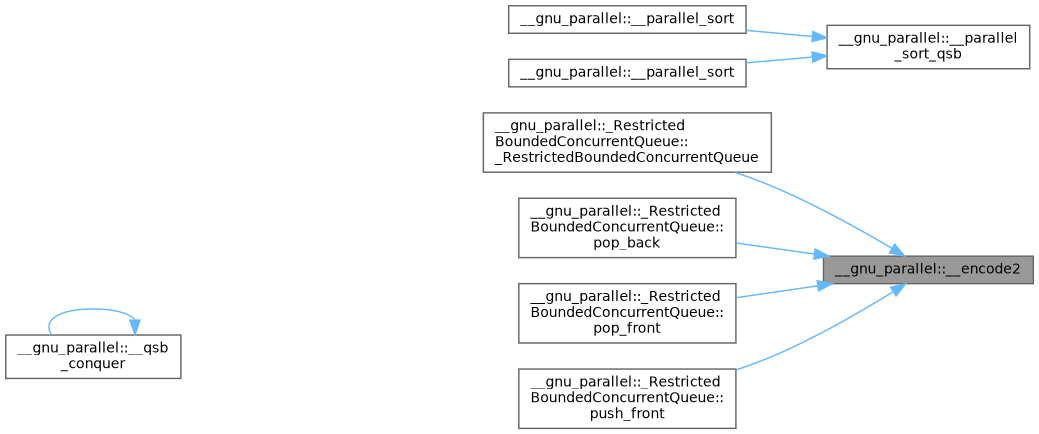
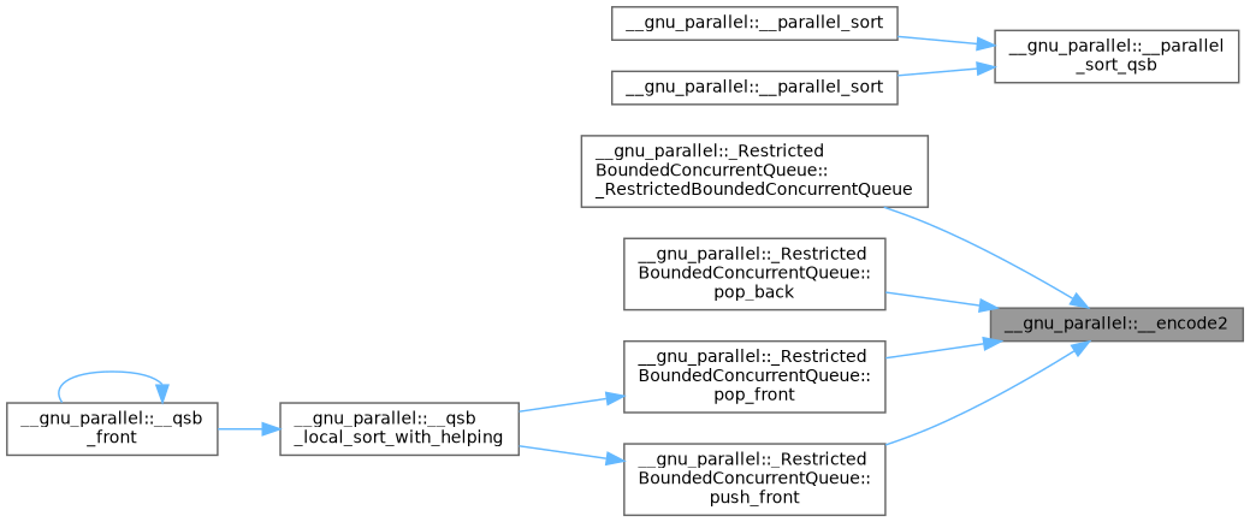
  digraph {
    rankdir=RL
    node [color=grey40 fillcolor=white fontname=Helvetica fontsize=10 shape=box style=filled]
    edge [color=steelblue1 dir=back fontname=Helvetica fontsize=10 labelfontname=Helvetica labelfontsize=10 style=solid]
    n1 [color=gray40 fillcolor=grey60 fontcolor=black height=0.2 label="__gnu_parallel::__encode2" width=0.4]
    n2 [height=0.2 label="__gnu_parallel::_Restricted\lBoundedConcurrentQueue::\l_RestrictedBoundedConcurrentQueue" width=0.4]
    n3 [height=0.2 label="__gnu_parallel::_Restricted\lBoundedConcurrentQueue::\lpop_back" width=0.4]
    n4 [height=0.2 label="__gnu_parallel::_Restricted\lBoundedConcurrentQueue::\lpop_front" width=0.4]
    n5 [height=0.2 label="__gnu_parallel::_Restricted\lBoundedConcurrentQueue::\lpush_front" width=0.4]
-   n7 [height=0.2 label="__gnu_parallel::__qsb\l_conquer" width=0.4]
+   n6 [height=0.2 label="__gnu_parallel::__qsb\l_local_sort_with_helping" width=0.4]
+   n7 [height=0.2 label="__gnu_parallel::__qsb\l_front" width=0.4]
    n8 [height=0.2 label="__gnu_parallel::__parallel\l_sort_qsb" width=0.4]
    n9 [height=0.2 label="__gnu_parallel::__parallel_sort" width=0.4]
    n10 [height=0.2 label="__gnu_parallel::__parallel_sort" width=0.4]
    n1 -> n2
    n1 -> n3
    n1 -> n4
    n1 -> n5
+   n4 -> n6
+   n5 -> n6
+   n6 -> n7
    n7 -> n7
    n8 -> n9
    n8 -> n10
  }
